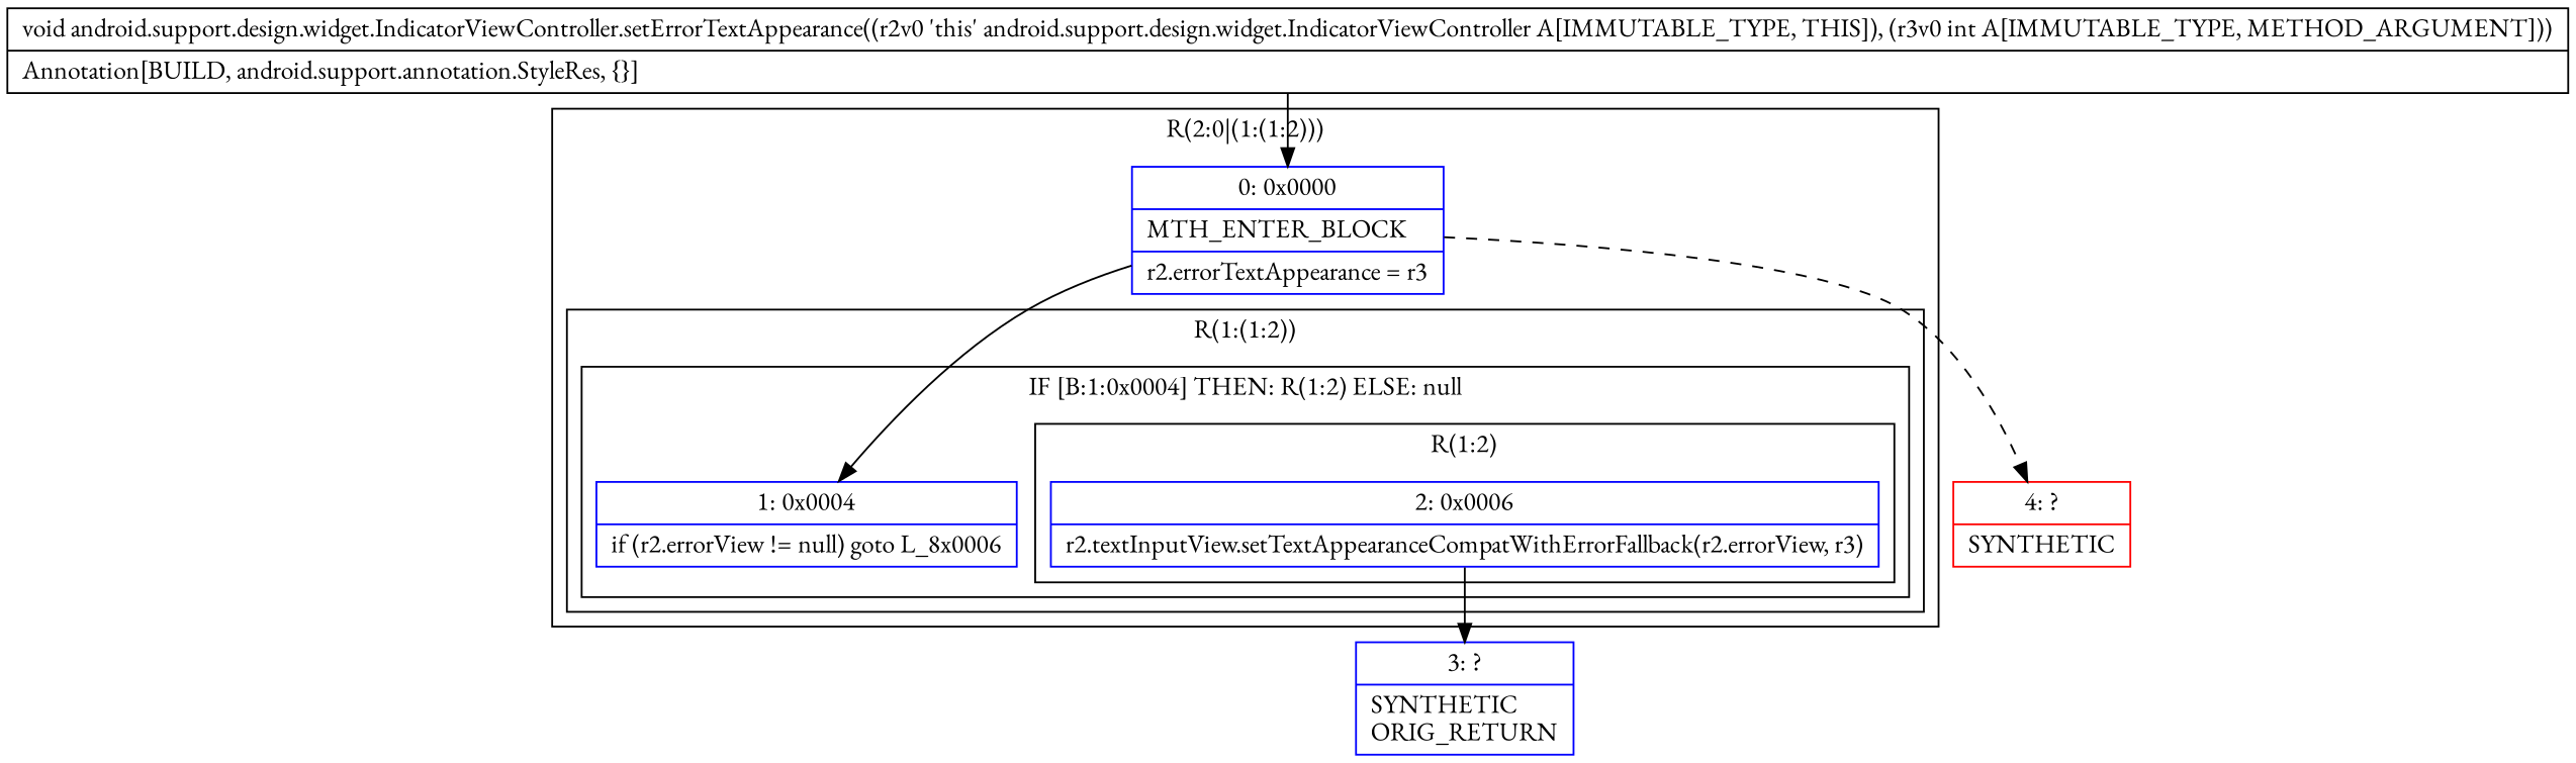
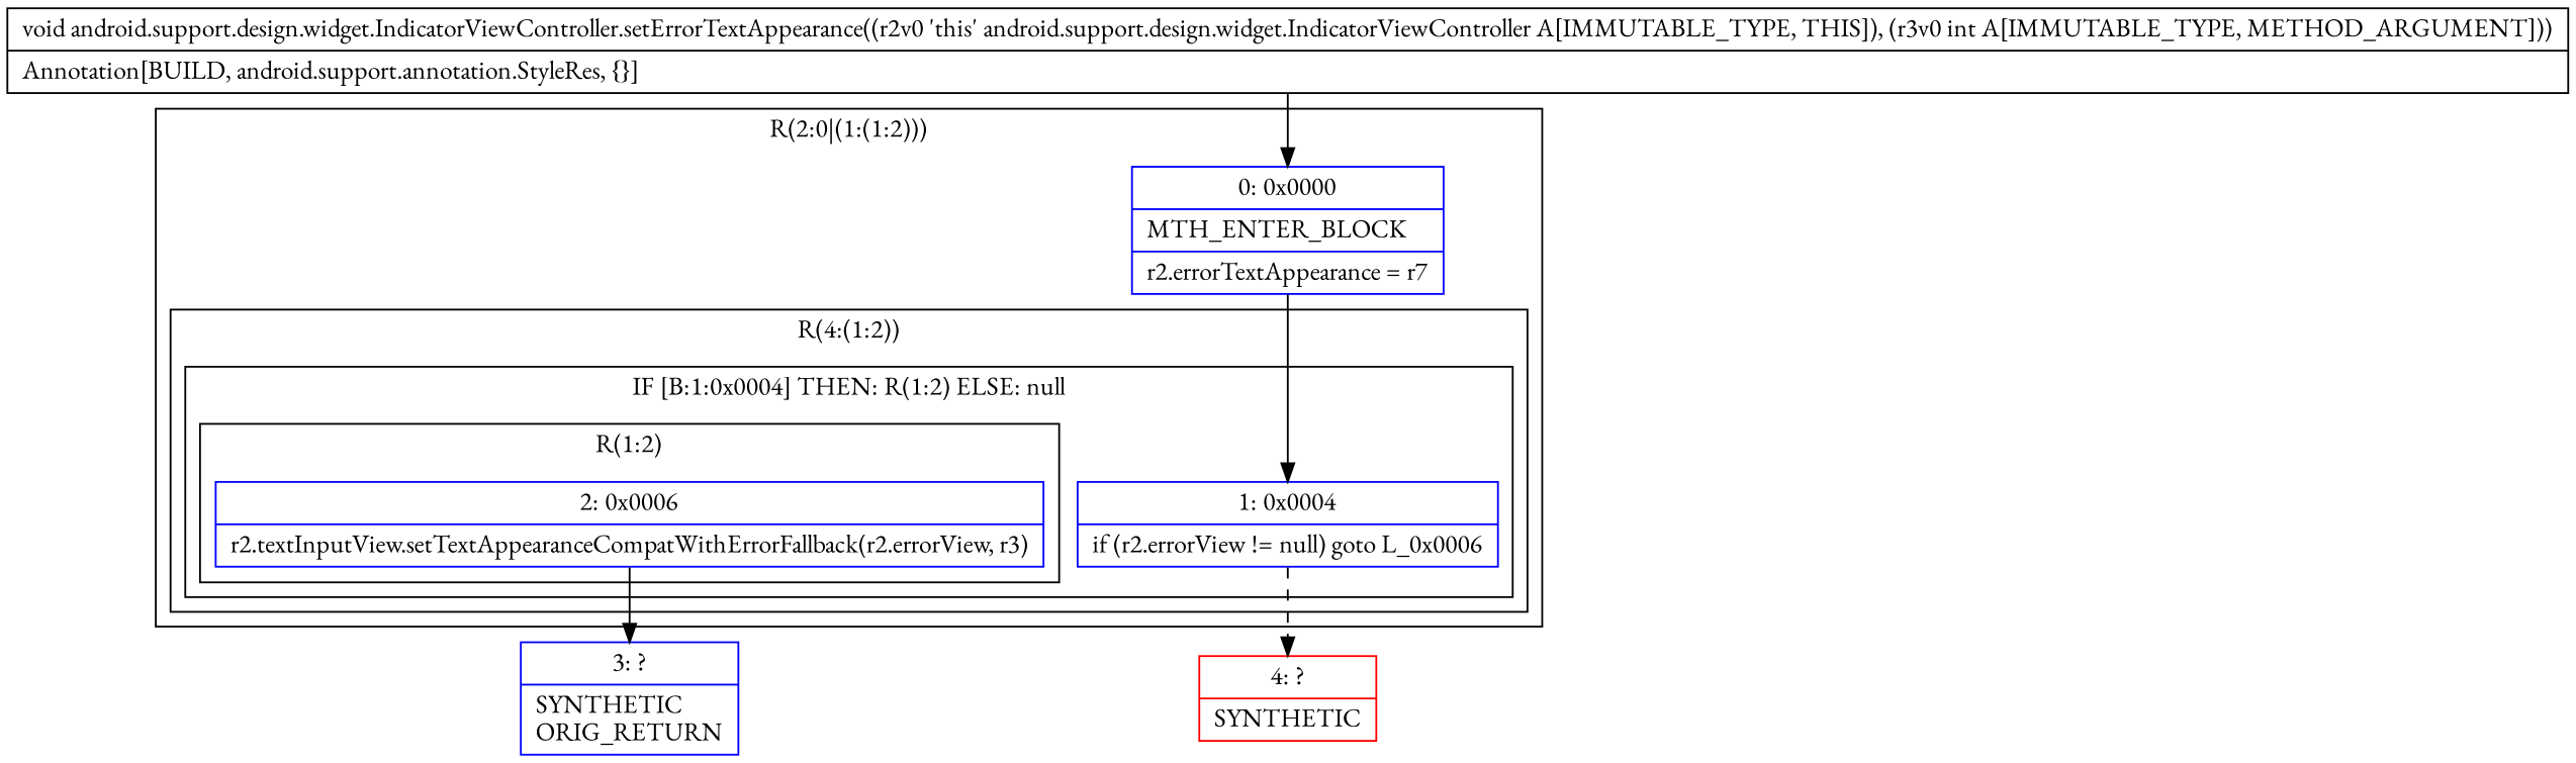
  digraph {
    fontname="EB Garamond"
    node [color=blue fontname="EB Garamond" shape=record]
    edge [fontname="EB Garamond"]
    n1 [label="{2\:\ 0x0006|r2.textInputView.setTextAppearanceCompatWithErrorFallback(r2.errorView, r3)\l}"]
-   n2 [label="{1\:\ 0x0004|if (r2.errorView != null) goto L_8x0006\l}"]
-   n3 [label="{0\:\ 0x0000|MTH_ENTER_BLOCK\l|r2.errorTextAppearance = r3\l}"]
+   n2 [label="{1\:\ 0x0004|if (r2.errorView != null) goto L_0x0006\l}"]
+   n3 [label="{0\:\ 0x0000|MTH_ENTER_BLOCK\l|r2.errorTextAppearance = r7\l}"]
    n4 [label="{3\:\ ?|SYNTHETIC\lORIG_RETURN\l}"]
    n5 [color=red label="{4\:\ ?|SYNTHETIC\l}"]
    n6 [label="{void android.support.design.widget.IndicatorViewController.setErrorTextAppearance((r2v0 'this' android.support.design.widget.IndicatorViewController A[IMMUTABLE_TYPE, THIS]), (r3v0 int A[IMMUTABLE_TYPE, METHOD_ARGUMENT]))  | Annotation[BUILD, android.support.annotation.StyleRes, \{\}]\l}" color=""]
    subgraph cluster_1 {
      label="R(2:0|(1:(1:2)))"
      n3
      subgraph cluster_2 {
-       label="R(1:(1:2))"
+       label="R(4:(1:2))"
        subgraph cluster_3 {
          label="IF [B:1:0x0004] THEN: R(1:2) ELSE: null"
          n2
          subgraph cluster_4 {
            label="R(1:2)"
            n1
          }
        }
      }
    }
    n1 -> n4
-   n3 -> n5 [style=dashed]
+   n2 -> n5 [style=dashed]
    n3 -> n2
    n6 -> n3
  }
